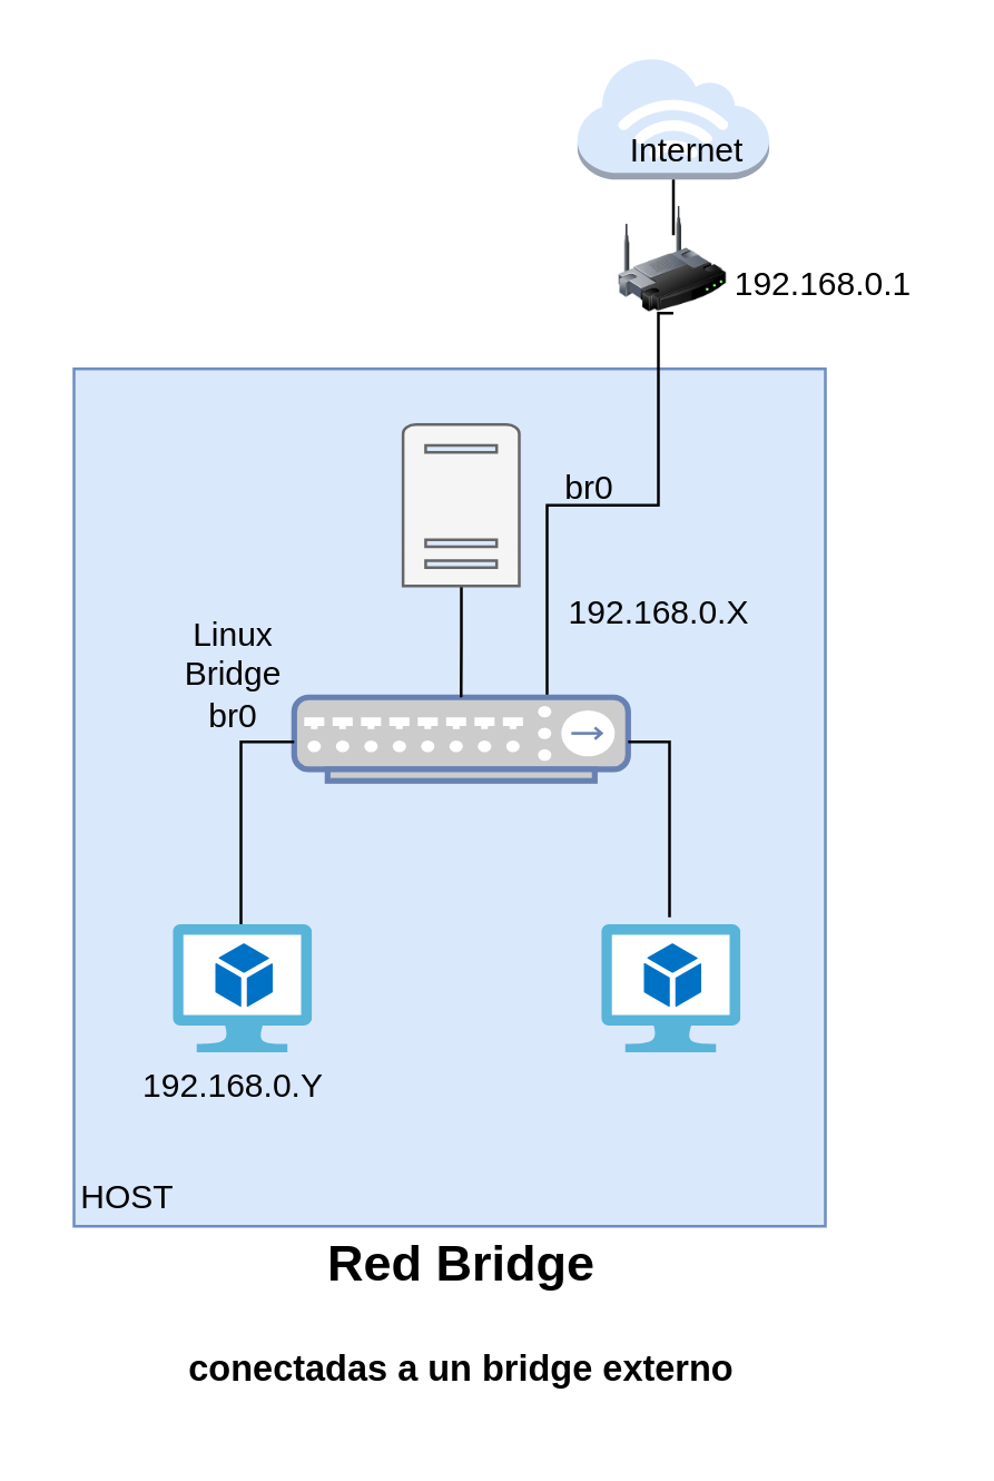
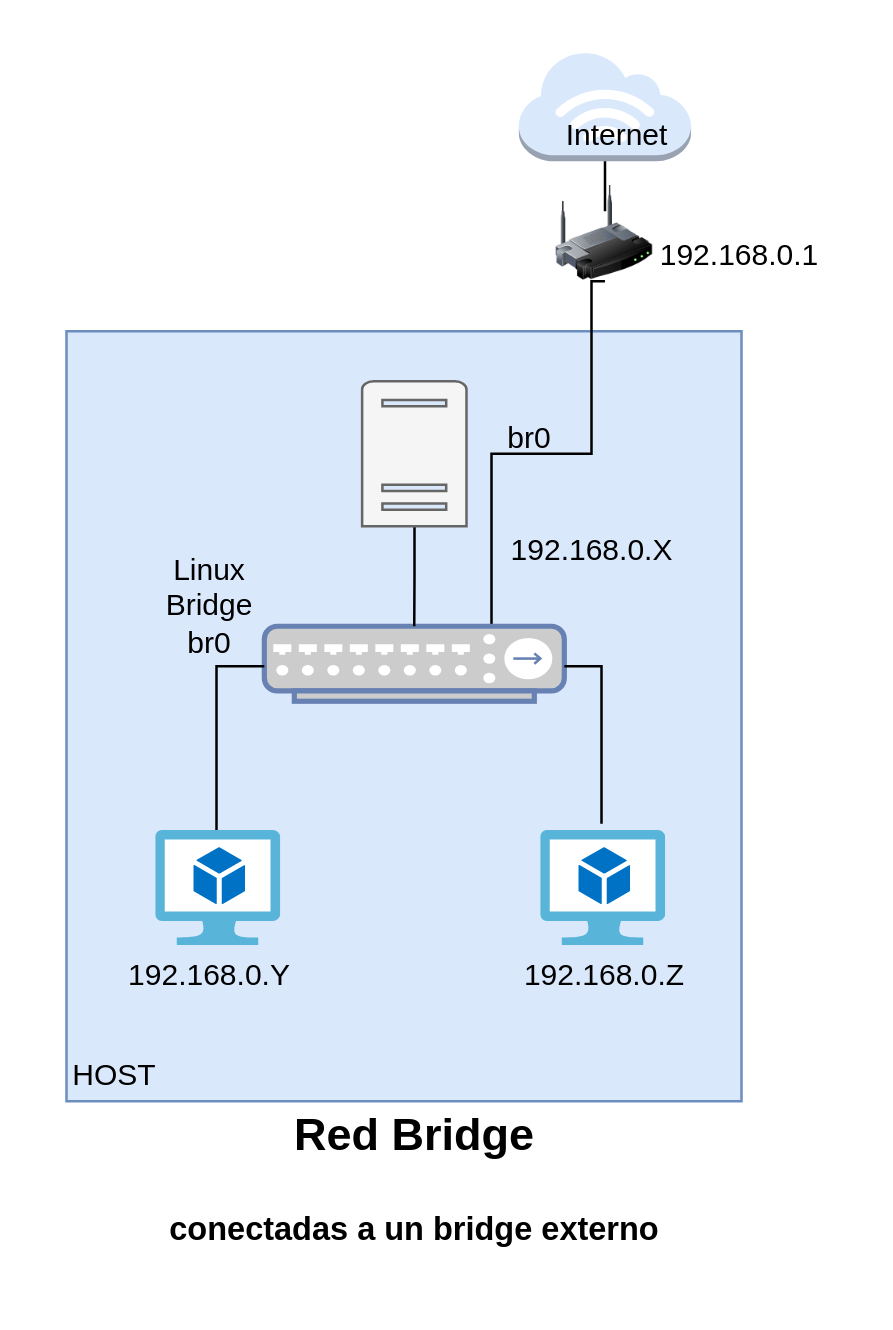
  <mxCell id="0" />
  <mxCell id="1" parent="0" />
  <mxCell id="2" value="" style="rounded=0;whiteSpace=wrap;html=1;fontSize=18;fillColor=#dae8fc;strokeColor=#6c8ebf;" parent="1" vertex="1"><mxGeometry x="26" y="132" width="270" height="308" as="geometry" /></mxCell>
  <mxCell id="3" value="" style="outlineConnect=0;dashed=0;verticalLabelPosition=bottom;verticalAlign=top;align=center;html=1;shape=mxgraph.aws3.internet_3;fillColor=#dae8fc;strokeColor=#6c8ebf;" parent="1" vertex="1"><mxGeometry x="206.94" y="20" width="68.88" height="44" as="geometry" /></mxCell>
  <mxCell id="4" value="" style="edgeStyle=orthogonalEdgeStyle;rounded=0;orthogonalLoop=1;jettySize=auto;html=1;endArrow=none;endFill=0;entryX=0.5;entryY=1;entryDx=0;entryDy=0;" parent="1" source="5" target="21" edge="1"><mxGeometry relative="1" as="geometry"><Array as="points"><mxPoint x="196" y="181" /><mxPoint x="236" y="181" /><mxPoint x="236" y="112" /></Array></mxGeometry></mxCell>
  <mxCell id="5" value="" style="fontColor=#0066CC;verticalAlign=top;verticalLabelPosition=bottom;labelPosition=center;align=center;html=1;outlineConnect=0;fillColor=#CCCCCC;strokeColor=#6881B3;gradientColor=none;gradientDirection=north;strokeWidth=2;shape=mxgraph.networks.hub;" parent="1" vertex="1"><mxGeometry x="105.13" y="250" width="120" height="30" as="geometry" /></mxCell>
  <mxCell id="6" value="HOST" style="text;html=1;resizable=0;autosize=1;align=center;verticalAlign=middle;points=[];fillColor=none;strokeColor=none;rounded=0;" parent="1" vertex="1"><mxGeometry x="20" y="420" width="50" height="20" as="geometry" /></mxCell>
  <mxCell id="7" value="" style="edgeStyle=orthogonalEdgeStyle;rounded=0;orthogonalLoop=1;jettySize=auto;html=1;endArrow=none;endFill=0;" parent="1" source="3" target="21" edge="1"><mxGeometry relative="1" as="geometry"><mxPoint x="234.88" y="-20" as="targetPoint" /></mxGeometry></mxCell>
  <mxCell id="8" value="Internet" style="text;html=1;resizable=0;autosize=1;align=center;verticalAlign=middle;points=[];fillColor=none;strokeColor=none;rounded=0;" parent="1" vertex="1"><mxGeometry x="215.82" y="44" width="60" height="20" as="geometry" /></mxCell>
  <mxCell id="9" value="" style="edgeStyle=orthogonalEdgeStyle;rounded=0;orthogonalLoop=1;jettySize=auto;html=1;endArrow=none;endFill=0;" parent="1" source="10" target="5" edge="1"><mxGeometry relative="1" as="geometry"><mxPoint x="130" y="259" as="targetPoint" /><Array as="points"><mxPoint x="86" y="266" /></Array></mxGeometry></mxCell>
  <mxCell id="10" value="" style="sketch=0;aspect=fixed;html=1;points=[];align=center;image;fontSize=12;image=img/lib/mscae/Virtual_Machine_2.svg;" parent="1" vertex="1"><mxGeometry x="62" y="332" width="50" height="46" as="geometry" /></mxCell>
  <mxCell id="11" value="" style="edgeStyle=orthogonalEdgeStyle;rounded=0;orthogonalLoop=1;jettySize=auto;html=1;endArrow=none;endFill=0;exitX=0.48;exitY=-0.065;exitDx=0;exitDy=0;exitPerimeter=0;" parent="1" source="12" target="5" edge="1"><mxGeometry relative="1" as="geometry"><mxPoint x="201" y="259" as="targetPoint" /><Array as="points"><mxPoint x="240" y="266" /><mxPoint x="176" y="266" /></Array></mxGeometry></mxCell>
  <mxCell id="12" value="" style="sketch=0;aspect=fixed;html=1;points=[];align=center;image;fontSize=12;image=img/lib/mscae/Virtual_Machine_2.svg;" parent="1" vertex="1"><mxGeometry x="216" y="332" width="50" height="46" as="geometry" /></mxCell>
  <mxCell id="13" value="&lt;div&gt;Linux&lt;/div&gt;&lt;div&gt;Bridge&lt;br&gt;&lt;/div&gt;&lt;div&gt;br0&lt;/div&gt;" style="text;html=1;resizable=0;autosize=1;align=center;verticalAlign=middle;points=[];fillColor=none;strokeColor=none;rounded=0;" parent="1" vertex="1"><mxGeometry x="58" y="217" width="50" height="50" as="geometry" /></mxCell>
+ <mxCell id="14" value="192.168.0.Z" style="text;html=1;resizable=0;autosize=1;align=center;verticalAlign=middle;points=[];fillColor=none;strokeColor=none;rounded=0;" parent="1" vertex="1"><mxGeometry x="201" y="380" width="80" height="20" as="geometry" /></mxCell>
  <mxCell id="15" value="" style="edgeStyle=orthogonalEdgeStyle;rounded=0;orthogonalLoop=1;jettySize=auto;html=1;endArrow=none;endFill=0;" parent="1" source="16" target="5" edge="1"><mxGeometry relative="1" as="geometry" /></mxCell>
  <mxCell id="16" value="" style="sketch=0;pointerEvents=1;shadow=0;dashed=0;html=1;strokeColor=#666666;labelPosition=center;verticalLabelPosition=bottom;verticalAlign=top;outlineConnect=0;align=center;shape=mxgraph.office.servers.physical_host;fillColor=#f5f5f5;fontColor=#333333;" parent="1" vertex="1"><mxGeometry x="144.25" y="152" width="41.75" height="58" as="geometry" /></mxCell>
  <mxCell id="17" value="192.168.0.Y" style="text;html=1;resizable=0;autosize=1;align=center;verticalAlign=middle;points=[];fillColor=none;strokeColor=none;rounded=0;" parent="1" vertex="1"><mxGeometry x="43" y="380" width="80" height="20" as="geometry" /></mxCell>
  <mxCell id="18" value="&lt;h2&gt;&lt;font size=&quot;1&quot;&gt;&lt;b style=&quot;font-size: 18px&quot;&gt;Red Bridge &lt;br&gt;&lt;/b&gt;&lt;/font&gt;&lt;/h2&gt;&lt;h2 style=&quot;font-size: 13px;&quot;&gt;&lt;font size=&quot;1&quot;&gt;&lt;b style=&quot;font-size: 18px&quot;&gt;&lt;/b&gt;&lt;/font&gt;conectadas a un bridge externo&lt;font style=&quot;font-size: 13px;&quot;&gt;&lt;b style=&quot;&quot;&gt;&lt;/b&gt;&lt;/font&gt;&lt;/h2&gt;" style="text;html=1;resizable=0;autosize=1;align=center;verticalAlign=middle;points=[];fillColor=none;strokeColor=none;rounded=0;" parent="1" vertex="1"><mxGeometry x="50.13" y="430" width="230" height="80" as="geometry" /></mxCell>
  <mxCell id="19" value="192.168.0.X" style="text;html=1;resizable=0;autosize=1;align=center;verticalAlign=middle;points=[];fillColor=none;strokeColor=none;rounded=0;" parent="1" vertex="1"><mxGeometry x="195.82" y="210" width="80" height="20" as="geometry" /></mxCell>
  <mxCell id="20" value="br0" style="text;html=1;resizable=0;autosize=1;align=center;verticalAlign=middle;points=[];fillColor=none;strokeColor=none;rounded=0;" parent="1" vertex="1"><mxGeometry x="195.82" y="165" width="30" height="20" as="geometry" /></mxCell>
  <mxCell id="21" value="" style="image;html=1;image=img/lib/clip_art/networking/Wireless_Router_128x128.png" parent="1" vertex="1"><mxGeometry x="217.88" y="74" width="47" height="38" as="geometry" /></mxCell>
  <mxCell id="22" style="edgeStyle=orthogonalEdgeStyle;rounded=0;orthogonalLoop=1;jettySize=auto;html=1;exitX=0.5;exitY=1;exitDx=0;exitDy=0;endArrow=none;endFill=0;" parent="1" source="21" target="21" edge="1"><mxGeometry relative="1" as="geometry" /></mxCell>
  <mxCell id="23" value="192.168.0.1" style="text;html=1;resizable=0;autosize=1;align=center;verticalAlign=middle;points=[];fillColor=none;strokeColor=none;rounded=0;" parent="1" vertex="1"><mxGeometry x="254.88" y="92" width="80" height="20" as="geometry" /></mxCell>
